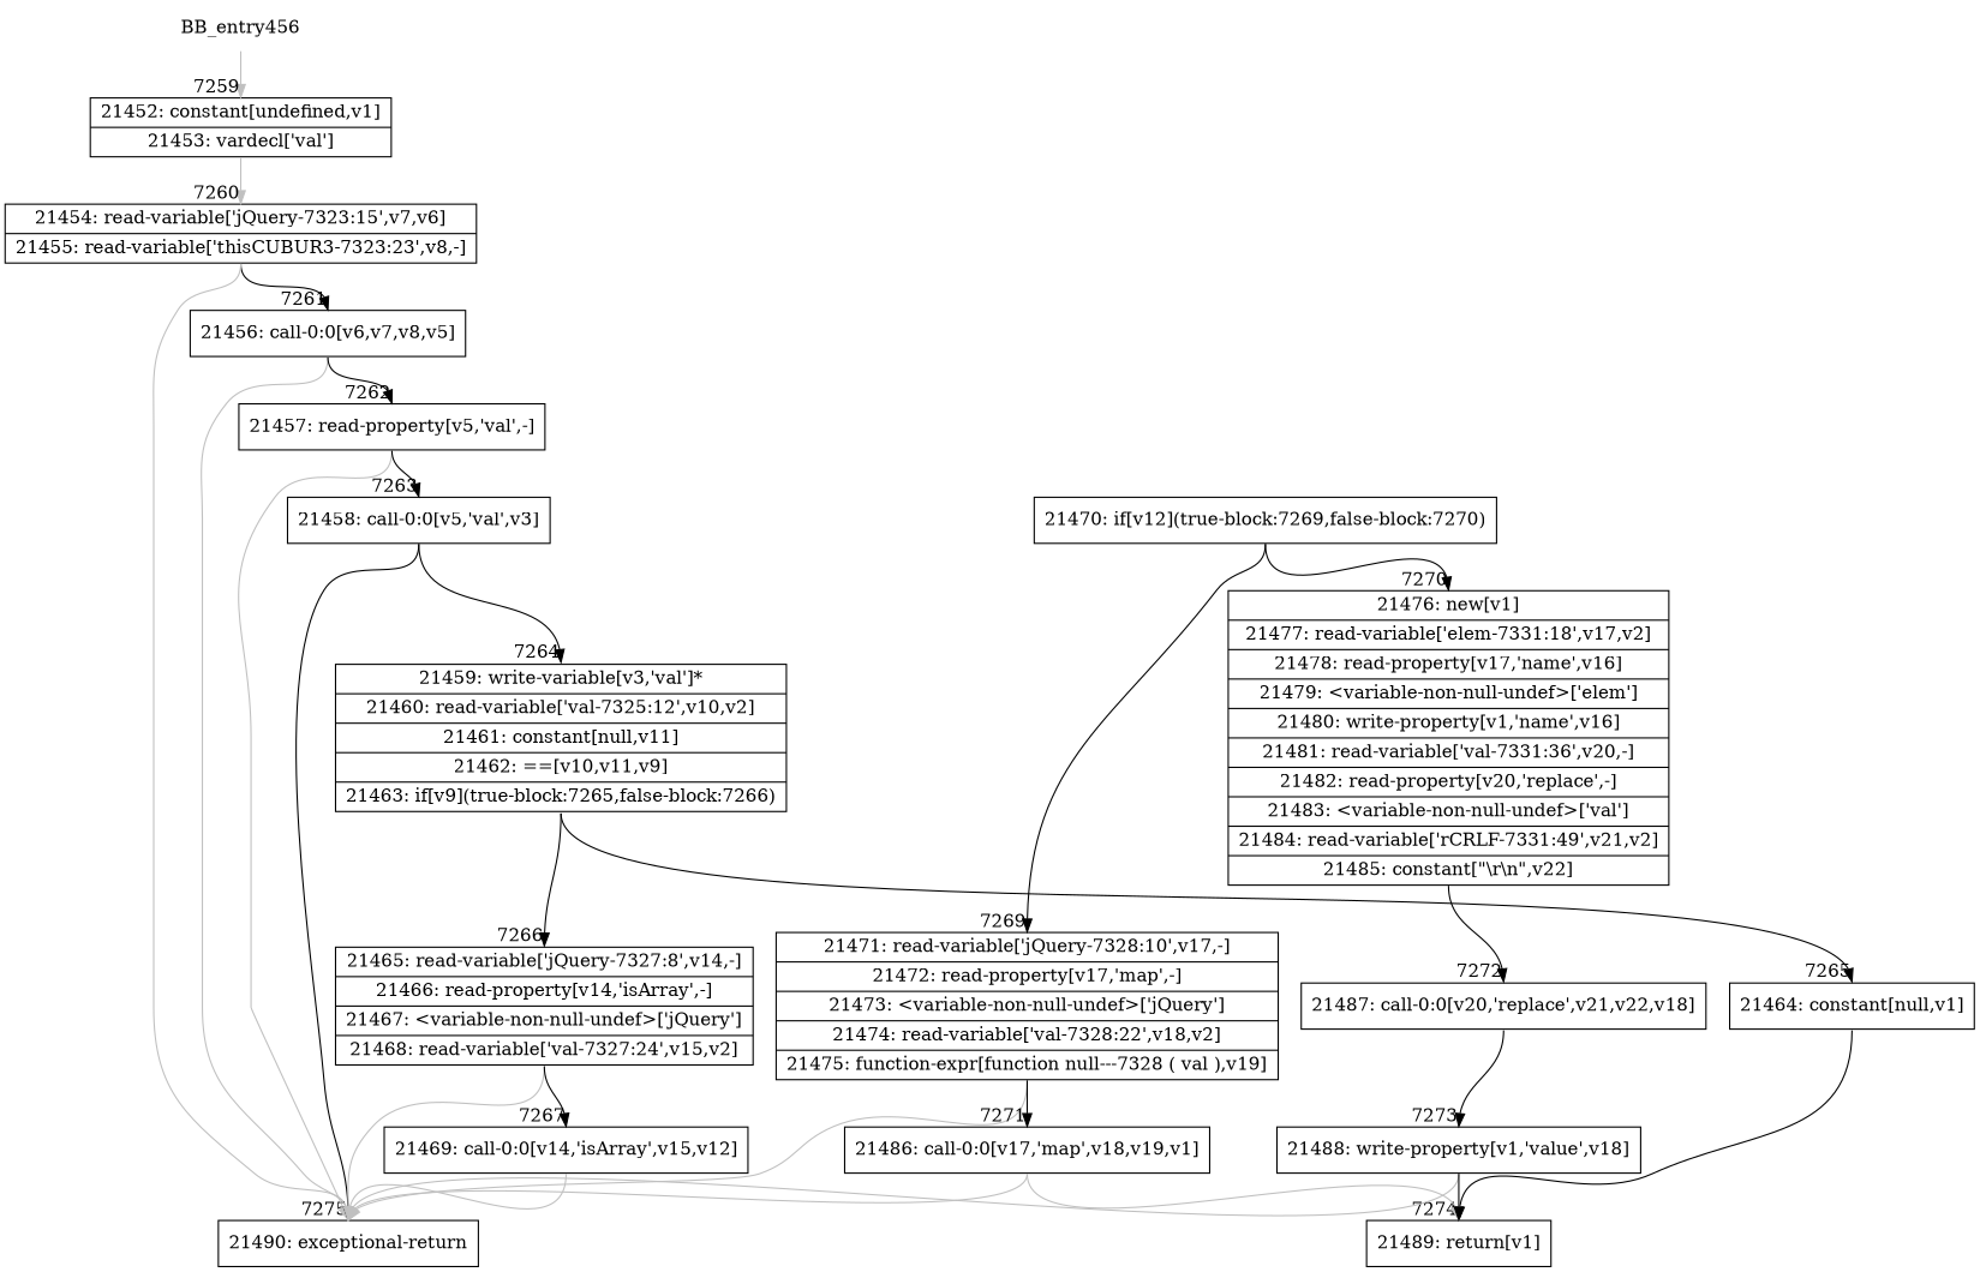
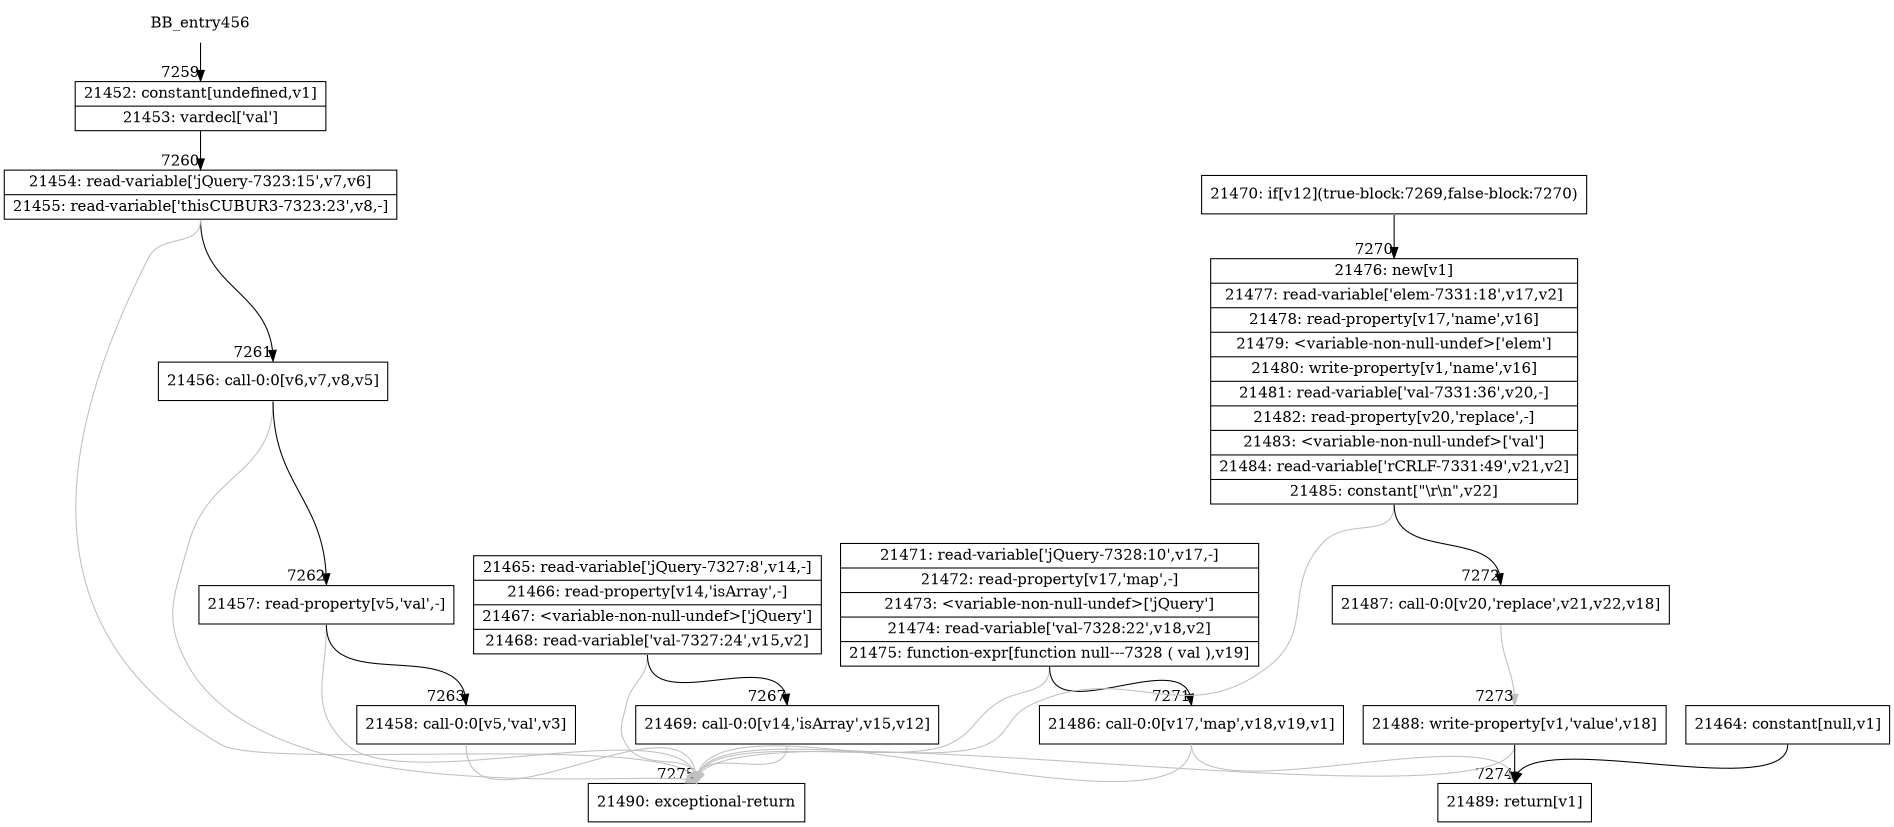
  digraph {
    rankdir=TD
    node [shape=record]
    edge [headport=n tailport=s]
    n1 [label=BB_entry456 shape=none]
    n2 [label="{21452: constant[undefined,v1]|21453: vardecl['val']}"]
    n3 [label="{21454: read-variable['jQuery-7323:15',v7,v6]|21455: read-variable['thisCUBUR3-7323:23',v8,-]}"]
    n4 [label="{21456: call-0:0[v6,v7,v8,v5]}"]
    n5 [label="{21490: exceptional-return}"]
    n6 [label="{21457: read-property[v5,'val',-]}"]
    n7 [label="{21458: call-0:0[v5,'val',v3]}"]
-   n8 [label="{21459: write-variable[v3,'val']*|21460: read-variable['val-7325:12',v10,v2]|21461: constant[null,v11]|21462: ==[v10,v11,v9]|21463: if[v9](true-block:7265,false-block:7266)}"]
    n9 [label="{21464: constant[null,v1]}"]
    n10 [label="{21465: read-variable['jQuery-7327:8',v14,-]|21466: read-property[v14,'isArray',-]|21467: \<variable-non-null-undef\>['jQuery']|21468: read-variable['val-7327:24',v15,v2]}"]
    n11 [label="{21489: return[v1]}"]
    n12 [label="{21469: call-0:0[v14,'isArray',v15,v12]}"]
    n13 [label="{21470: if[v12](true-block:7269,false-block:7270)}"]
    n14 [label="{21471: read-variable['jQuery-7328:10',v17,-]|21472: read-property[v17,'map',-]|21473: \<variable-non-null-undef\>['jQuery']|21474: read-variable['val-7328:22',v18,v2]|21475: function-expr[function null---7328 ( val ),v19]}"]
    n15 [label="{21476: new[v1]|21477: read-variable['elem-7331:18',v17,v2]|21478: read-property[v17,'name',v16]|21479: \<variable-non-null-undef\>['elem']|21480: write-property[v1,'name',v16]|21481: read-variable['val-7331:36',v20,-]|21482: read-property[v20,'replace',-]|21483: \<variable-non-null-undef\>['val']|21484: read-variable['rCRLF-7331:49',v21,v2]|21485: constant[\"\\r\\n\",v22]}"]
    n16 [label="{21486: call-0:0[v17,'map',v18,v19,v1]}"]
    n17 [label="{21487: call-0:0[v20,'replace',v21,v22,v18]}"]
    n18 [label="{21488: write-property[v1,'value',v18]}"]
-   n1 -> n2 [headlabel="    7259" color=gray]
-   n2 -> n3 [headlabel="      7260" color=gray]
+   n1 -> n2 [headlabel="    7259"]
+   n2 -> n3 [headlabel="      7260"]
    n3 -> n4 [headlabel="      7261"]
    n3 -> n5 [color=gray headlabel="      7275"]
    n4 -> n5 [color=gray]
    n4 -> n6 [headlabel="      7262"]
    n6 -> n5 [color=gray]
    n6 -> n7 [headlabel="      7263"]
-   n7 -> n5 [color=black]
-   n7 -> n8 [headlabel="      7264"]
-   n8 -> n9 [headlabel="      7265"]
-   n8 -> n10 [headlabel="      7266"]
+   n7 -> n5 [color=gray]
    n9 -> n11 [headlabel="      7274"]
    n10 -> n5 [color=gray]
    n10 -> n12 [headlabel="      7267"]
    n12 -> n5 [color=gray]
-   n13 -> n14 [headlabel="      7269"]
    n13 -> n15 [headlabel="      7270"]
    n14 -> n5 [color=gray]
    n14 -> n16 [headlabel="      7271"]
+   n15 -> n5 [color=gray]
    n15 -> n17 [headlabel="      7272"]
    n16 -> n5 [color=gray]
    n16 -> n11 [color=gray]
-   n17 -> n18 [headlabel="      7273"]
+   n17 -> n18 [headlabel="      7273" color=gray]
    n18 -> n5 [color=gray]
    n18 -> n11
  }
